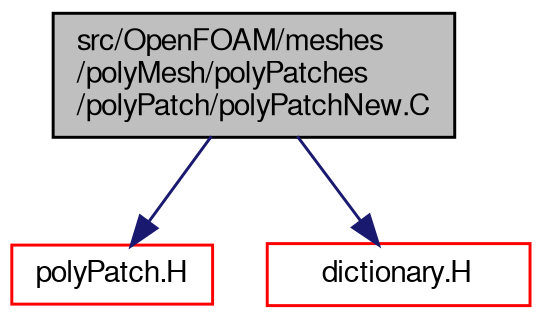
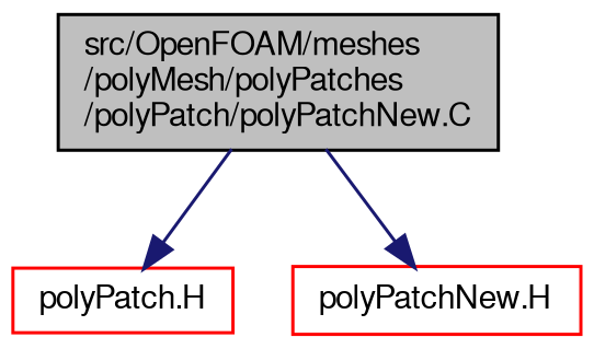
  digraph {
    node [color=red fontname=FreeSans fontsize=10 shape=record]
    edge [color=midnightblue fontname=FreeSans fontsize=10 labelfontname=FreeSans labelfontsize=10 style=solid]
    n1 [color=black fillcolor=grey75 fontcolor=black height=0.2 label="src/OpenFOAM/meshes\l/polyMesh/polyPatches\l/polyPatch/polyPatchNew.C" style=filled width=0.4]
    n2 [height=0.2 label="polyPatch.H" width=0.4]
-   n3 [height=0.2 label="dictionary.H" width=0.4]
+   n3 [height=0.2 label="polyPatchNew.H" width=0.4]
    n1 -> n2
    n1 -> n3
  }
